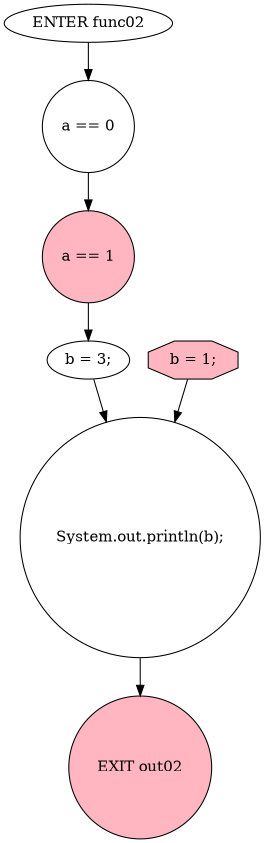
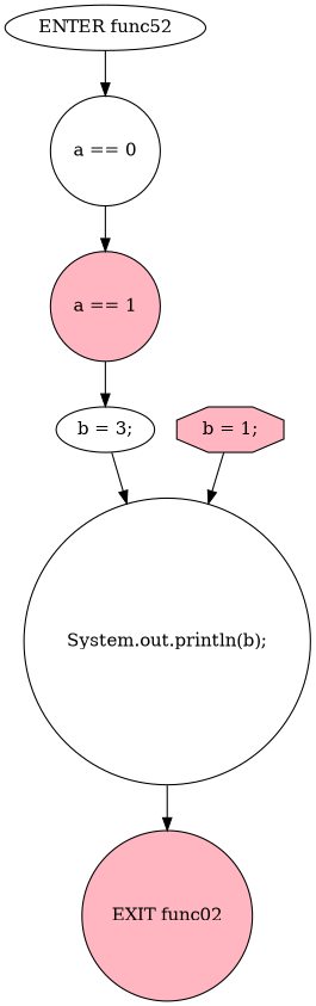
  digraph {
    node [fillcolor=white shape=circle style=filled]
-   n1 [label="ENTER func02" shape=ellipse]
+   n1 [label="ENTER func52" shape=ellipse]
    n2 [label="a == 0"]
    n3 [fillcolor=lightpink label="a == 1"]
-   n4 [fillcolor=lightpink label="EXIT out02"]
+   n4 [fillcolor=lightpink label="EXIT func02"]
    n5 [fillcolor=lightpink label="b = 1;" shape=octagon]
    n6 [label="System.out.println(b);"]
    n7 [label="b = 3;" shape=ellipse]
    n1 -> n2
    n2 -> n3
    n3 -> n7
    n5 -> n6
    n6 -> n4
    n7 -> n6
  }
